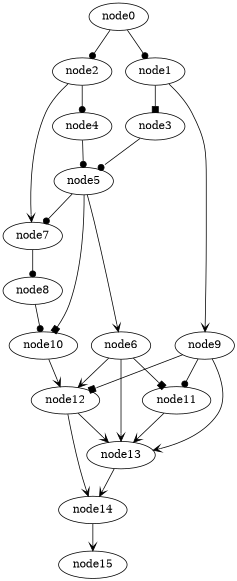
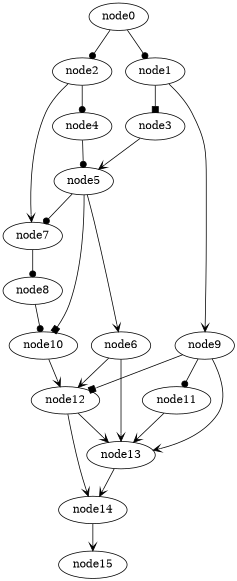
  digraph {
    edge [arrowhead=vee]
    node14
    node15
    node13
    node12
    node11
    node10
    node9
    node8
    node7
    node6
    node5
    node4
    node3
    node2
    node1
    node0
    node14 -> node15
    node13 -> node14
    node12 -> node14
    node12 -> node13
    node11 -> node13
    node10 -> node12
    node9 -> node13
    node9 -> node12 [arrowhead=box]
    node9 -> node11 [arrowhead=dot]
    node8 -> node10 [arrowhead=dot]
    node7 -> node8 [arrowhead=dot]
    node6 -> node13
    node6 -> node12
-   node6 -> node11 [arrowhead=box]
    node5 -> node10 [arrowhead=box]
    node5 -> node7 [arrowhead=dot]
    node5 -> node6
    node4 -> node5 [arrowhead=dot]
-   node3 -> node5 [arrowhead=dot]
+   node3 -> node5
    node2 -> node7
    node2 -> node4 [arrowhead=dot]
    node1 -> node9
    node1 -> node3 [arrowhead=box]
    node0 -> node2 [arrowhead=dot]
    node0 -> node1 [arrowhead=dot]
  }
